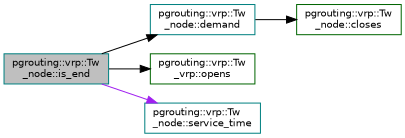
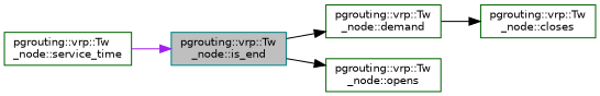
  digraph {
    rankdir=LR
    node [color=darkgreen fillcolor=white fontname=Helvetica fontsize=10 shape=record style=filled]
    edge [color=black fontname=Helvetica fontsize=10 labelfontname=Helvetica labelfontsize=10 style=solid]
    n1 [color=teal fillcolor=grey75 fontcolor=black height=0.2 label="pgrouting::vrp::Tw\l_node::is_end" width=0.4]
-   n2 [color=teal height=0.2 label="pgrouting::vrp::Tw\l_node::demand" width=0.4]
-   n3 [height=0.2 label="pgrouting::vrp::Tw\l_vrp::opens" width=0.4]
-   n4 [color=teal height=0.2 label="pgrouting::vrp::Tw\l_node::service_time" width=0.4]
+   n2 [height=0.2 label="pgrouting::vrp::Tw\l_node::demand" width=0.4]
+   n3 [height=0.2 label="pgrouting::vrp::Tw\l_node::opens" width=0.4]
+   n4 [height=0.2 label="pgrouting::vrp::Tw\l_node::service_time" width=0.4]
    n5 [height=0.2 label="pgrouting::vrp::Tw\l_node::closes" width=0.4]
    n1 -> n2
    n1 -> n3
-   n1 -> n4 [color=purple]
+   n4 -> n1 [color=purple]
    n2 -> n5
  }
